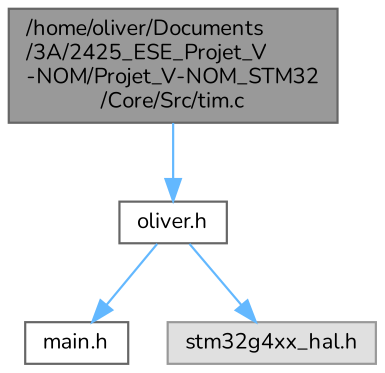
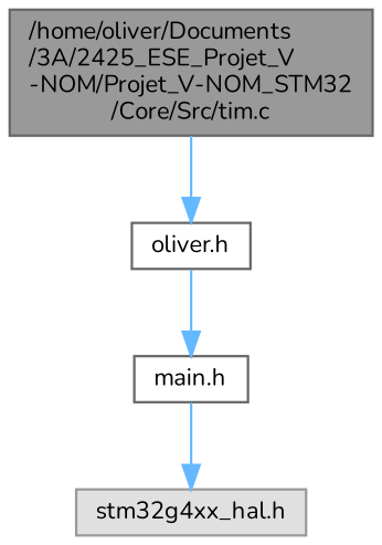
  digraph {
    fontname=Nunito
    node [color=grey40 fillcolor=white fontname=Nunito fontsize=10 shape=box style=filled]
    edge [color=steelblue1 fontname=Nunito fontsize=10 labelfontname=Helvetica labelfontsize=10 style=solid]
    n1 [color=gray40 fillcolor=grey60 fontcolor=black height=0.2 label="/home/oliver/Documents\l/3A/2425_ESE_Projet_V\l-NOM/Projet_V-NOM_STM32\l/Core/Src/tim.c" width=0.4]
    n2 [height=0.2 label="oliver.h" width=0.4]
    n3 [height=0.2 label="main.h" width=0.4]
    n4 [color=grey60 fillcolor="#E0E0E0" height=0.2 label="stm32g4xx_hal.h" width=0.4]
    n1 -> n2
    n2 -> n3
-   n2 -> n4
+   n3 -> n4
  }
